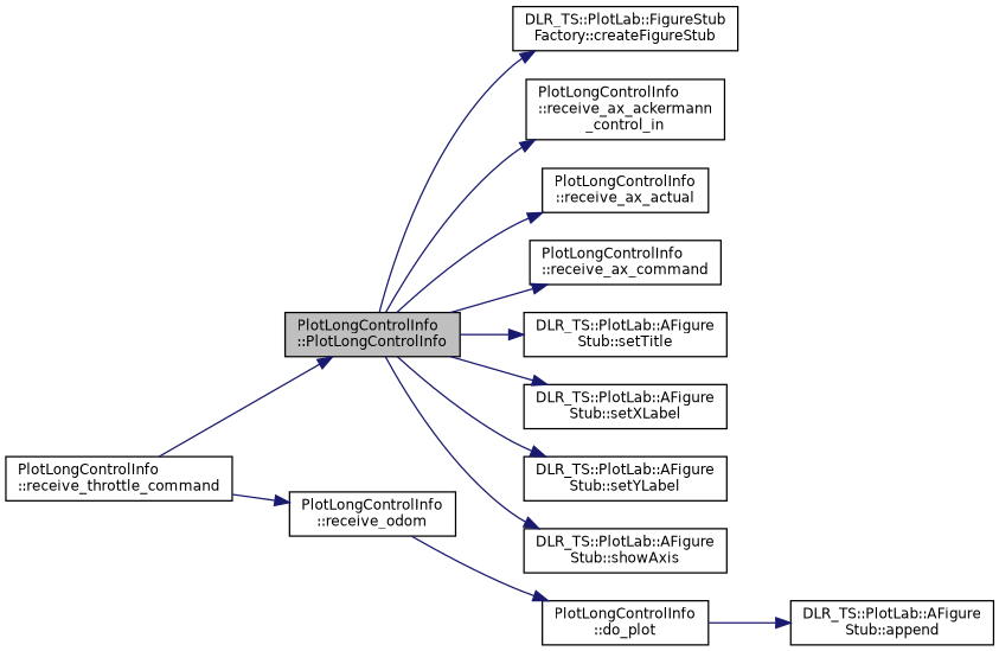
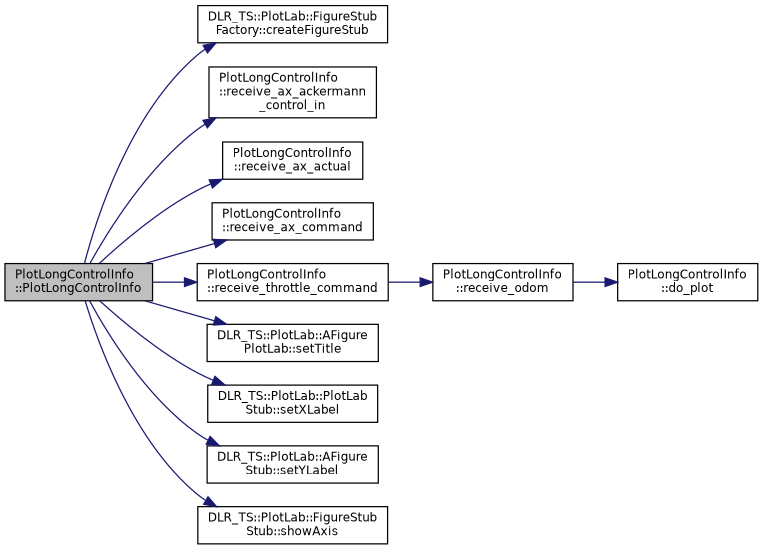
  digraph {
    rankdir=LR
    node [color=black fillcolor=white fontname=Helvetica fontsize=10 shape=record style=filled]
    edge [color=midnightblue fontname=Helvetica fontsize=10 labelfontname=Helvetica labelfontsize=10 style=solid]
    n1 [fillcolor=grey75 fontcolor=black height=0.2 label="PlotLongControlInfo\l::PlotLongControlInfo" width=0.4]
    n2 [height=0.2 label="DLR_TS::PlotLab::FigureStub\lFactory::createFigureStub" width=0.4]
    n3 [height=0.2 label="PlotLongControlInfo\l::receive_ax_ackermann\l_control_in" width=0.4]
    n4 [height=0.2 label="PlotLongControlInfo\l::receive_ax_actual" width=0.4]
    n5 [height=0.2 label="PlotLongControlInfo\l::receive_ax_command" width=0.4]
    n6 [height=0.2 label="PlotLongControlInfo\l::receive_throttle_command" width=0.4]
-   n7 [height=0.2 label="DLR_TS::PlotLab::AFigure\lStub::setTitle" width=0.4]
-   n8 [height=0.2 label="DLR_TS::PlotLab::AFigure\lStub::setXLabel" width=0.4]
+   n7 [height=0.2 label="DLR_TS::PlotLab::AFigure\lPlotLab::setTitle" width=0.4]
+   n8 [height=0.2 label="DLR_TS::PlotLab::PlotLab\lStub::setXLabel" width=0.4]
    n9 [height=0.2 label="DLR_TS::PlotLab::AFigure\lStub::setYLabel" width=0.4]
-   n10 [height=0.2 label="DLR_TS::PlotLab::AFigure\lStub::showAxis" width=0.4]
+   n10 [height=0.2 label="DLR_TS::PlotLab::FigureStub\lStub::showAxis" width=0.4]
    n11 [height=0.2 label="PlotLongControlInfo\l::receive_odom" width=0.4]
    n12 [height=0.2 label="PlotLongControlInfo\l::do_plot" width=0.4]
-   n13 [height=0.2 label="DLR_TS::PlotLab::AFigure\lStub::append" width=0.4]
    n1 -> n2
    n1 -> n3
    n1 -> n4
    n1 -> n5
-   n6 -> n1
+   n1 -> n6
    n1 -> n7
    n1 -> n8
    n1 -> n9
    n1 -> n10
    n6 -> n11
    n11 -> n12
-   n12 -> n13
  }
